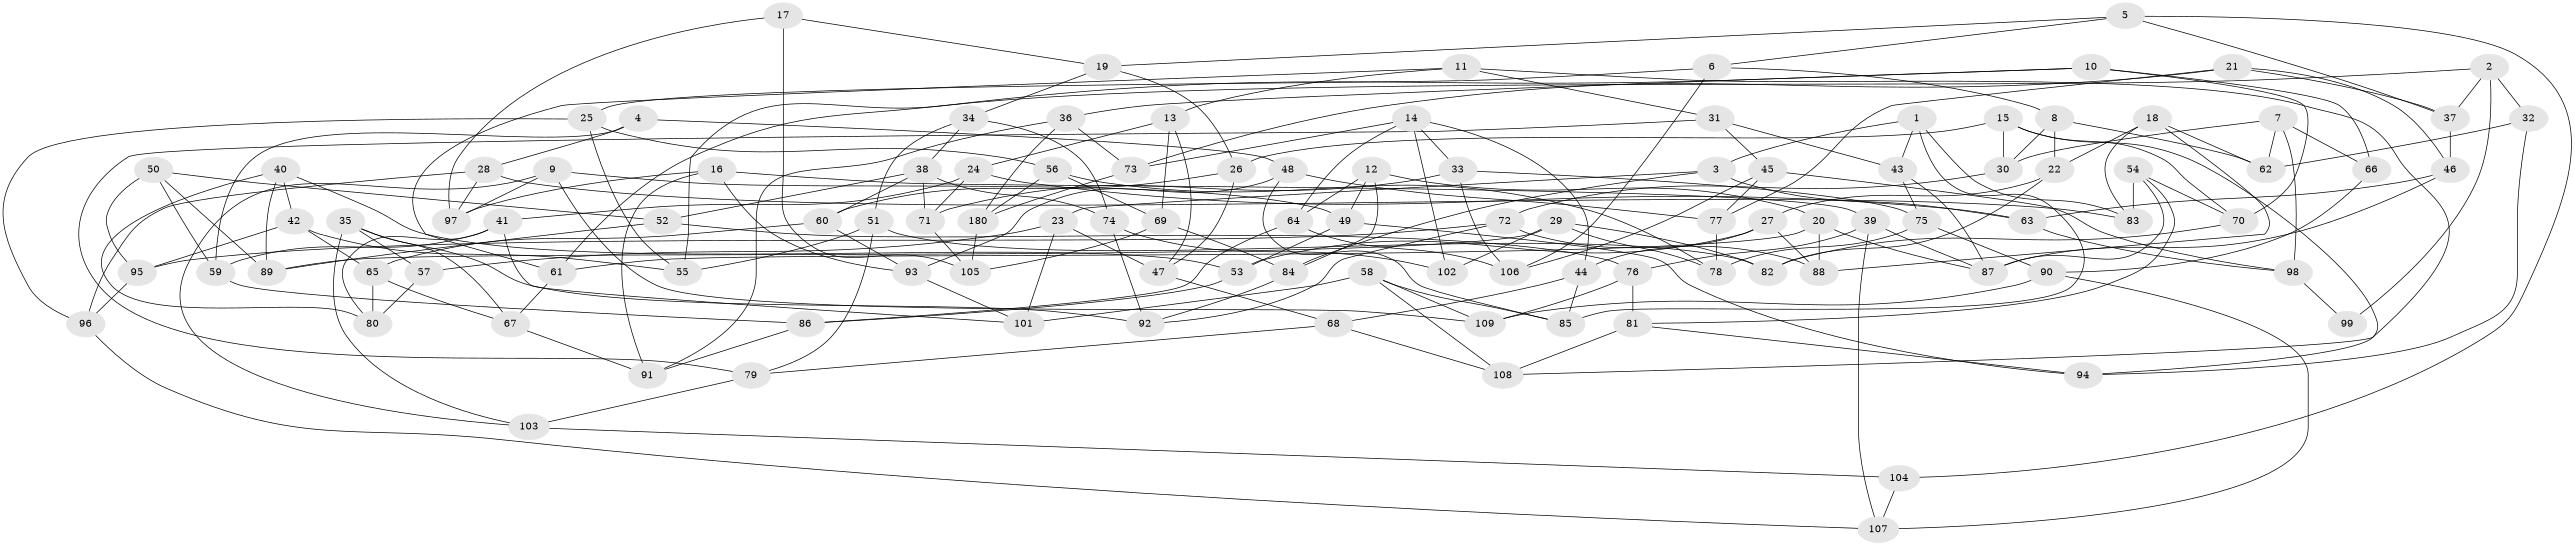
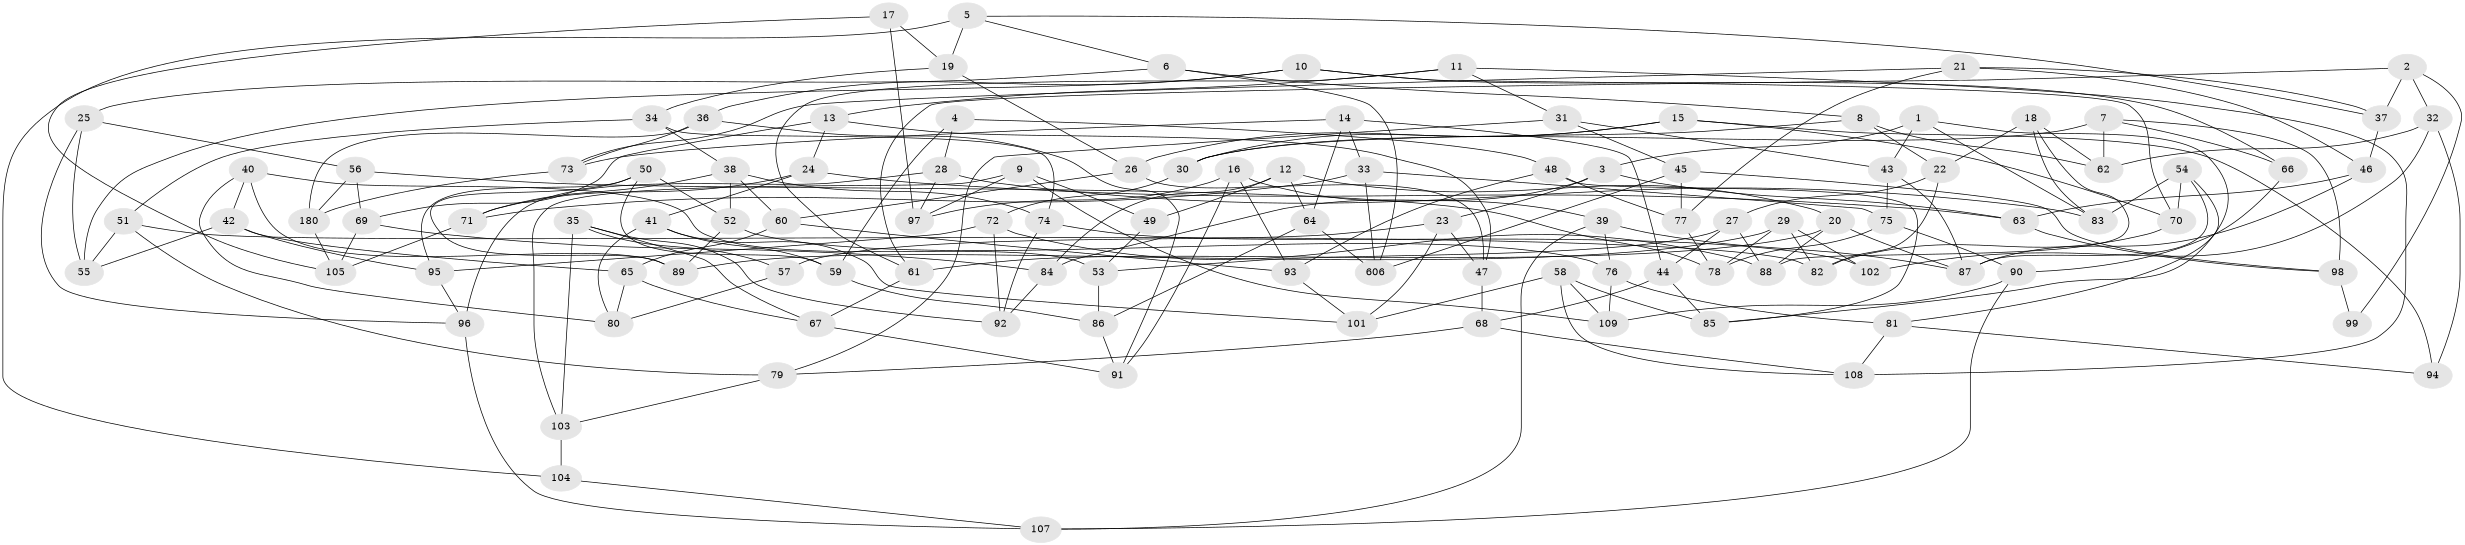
  graph {
    node [color=gray90 style=filled]
    1
    3
    43
    83
    85
    23
    63
    84
    75
    87
    2
    32
    37
    61
    99
    62
    94
    102
    46
    67
    47
    57
    101
    98
    92
    4
    28
    48
    59
    97
    96
    93
    77
    86
    60
    65
    5
    6
    19
    104
    8
    25
-   106
+   106 [label=606]
    26
    34
    107
    30
    22
    55
    56
    7
    66
    72
    90
    27
    82
    9
    49
    103
    109
    53
    10
    36
    70
    73
    91
    n67 [label=180]
    11
    13
    31
    108
    24
    69
    45
    79
    12
    20
    64
    88
    41
    71
    68
    105
    14
    33
    44
    15
    16
    39
    76
    17
    18
    38
    51
    74
    21
    78
    80
    29
    89
    95
    52
    35
    81
    40
    42
    50
    54
    58
    1 -- 3
    1 -- 43
    1 -- 83
    1 -- 85
    3 -- 23
    3 -- 63
    3 -- 84
    43 -- 75
    43 -- 87
    23 -- 47
    23 -- 57
    23 -- 101
    63 -- 98
    84 -- 92
    75 -- 90
    75 -- 78
    2 -- 32
    2 -- 37
    2 -- 61
    2 -- 99
    32 -- 62
    32 -- 94
-   14 -- 102
+   32 -- 102
    37 -- 46
    61 -- 67
    46 -- 63
    46 -- 87
    67 -- 91
    47 -- 68
    57 -- 80
    98 -- 99
    4 -- 28
    4 -- 48
    4 -- 59
    28 -- 83
    28 -- 97
    28 -- 96
    48 -- 85
    48 -- 93
    48 -- 77
    59 -- 86
    96 -- 107
    93 -- 101
    77 -- 78
    86 -- 91
    60 -- 93
    60 -- 65
    65 -- 67
    65 -- 80
    5 -- 37
    5 -- 6
    5 -- 19
    5 -- 104
    6 -- 8
    6 -- 25
    6 -- 106
    19 -- 26
    19 -- 34
    104 -- 107
    8 -- 62
    8 -- 30
    8 -- 22
    25 -- 96
    25 -- 55
    25 -- 56
    26 -- 47
    26 -- 60
    34 -- 38
    34 -- 51
    34 -- 74
    30 -- 72
    22 -- 27
    22 -- 82
    56 -- n67
    56 -- 69
    56 -- 78
    7 -- 62
    7 -- 98
    7 -- 30
    7 -- 66
    66 -- 90
    72 -- 92
    72 -- 88
    72 -- 95
    90 -- 107
    90 -- 109
    27 -- 53
    27 -- 88
    27 -- 44
    9 -- 97
    9 -- 49
    9 -- 103
    9 -- 109
-   49 -- 94
    49 -- 53
    103 -- 104
    53 -- 86
    10 -- 55
    10 -- 66
    10 -- 36
    10 -- 70
    36 -- 73
    36 -- 91
    36 -- n67
    70 -- 82
    73 -- n67
    n67 -- 105
    11 -- 61
    11 -- 13
    11 -- 31
    11 -- 108
    13 -- 47
    13 -- 24
    13 -- 69
    31 -- 43
    31 -- 45
    31 -- 79
    24 -- 63
    24 -- 41
    24 -- 71
    69 -- 84
    69 -- 105
    45 -- 98
    45 -- 77
    45 -- 106
    79 -- 103
    12 -- 84
    12 -- 49
    12 -- 20
    12 -- 64
    20 -- 87
    20 -- 61
    20 -- 88
    64 -- 86
    64 -- 106
    41 -- 101
    41 -- 59
    41 -- 80
    71 -- 105
    68 -- 108
    68 -- 79
    14 -- 73
    14 -- 64
    14 -- 33
    14 -- 44
    33 -- 75
    33 -- 106
    33 -- 71
    44 -- 85
    44 -- 68
    15 -- 94
    15 -- 26
    15 -- 30
    15 -- 70
    16 -- 97
    16 -- 93
    16 -- 91
    16 -- 39
    39 -- 87
    39 -- 107
    39 -- 76
    76 -- 109
    76 -- 81
    17 -- 97
    17 -- 19
    17 -- 105
    18 -- 83
    18 -- 62
    18 -- 22
    18 -- 88
    38 -- 60
    38 -- 71
    38 -- 74
    38 -- 52
    51 -- 55
    51 -- 82
    51 -- 79
    74 -- 102
    74 -- 92
    21 -- 37
    21 -- 46
    21 -- 77
    21 -- 73
    29 -- 102
    29 -- 82
    29 -- 78
    29 -- 89
    95 -- 96
    52 -- 76
    52 -- 89
    35 -- 67
    35 -- 57
    35 -- 92
    35 -- 103
    81 -- 94
    81 -- 108
    40 -- 53
    40 -- 80
    40 -- 89
    40 -- 42
    42 -- 65
    42 -- 55
    42 -- 95
    50 -- 59
    50 -- 89
    50 -- 95
    50 -- 52
    54 -- 83
    54 -- 87
    54 -- 70
    54 -- 81
    58 -- 85
    58 -- 101
    58 -- 109
    58 -- 108
  }
